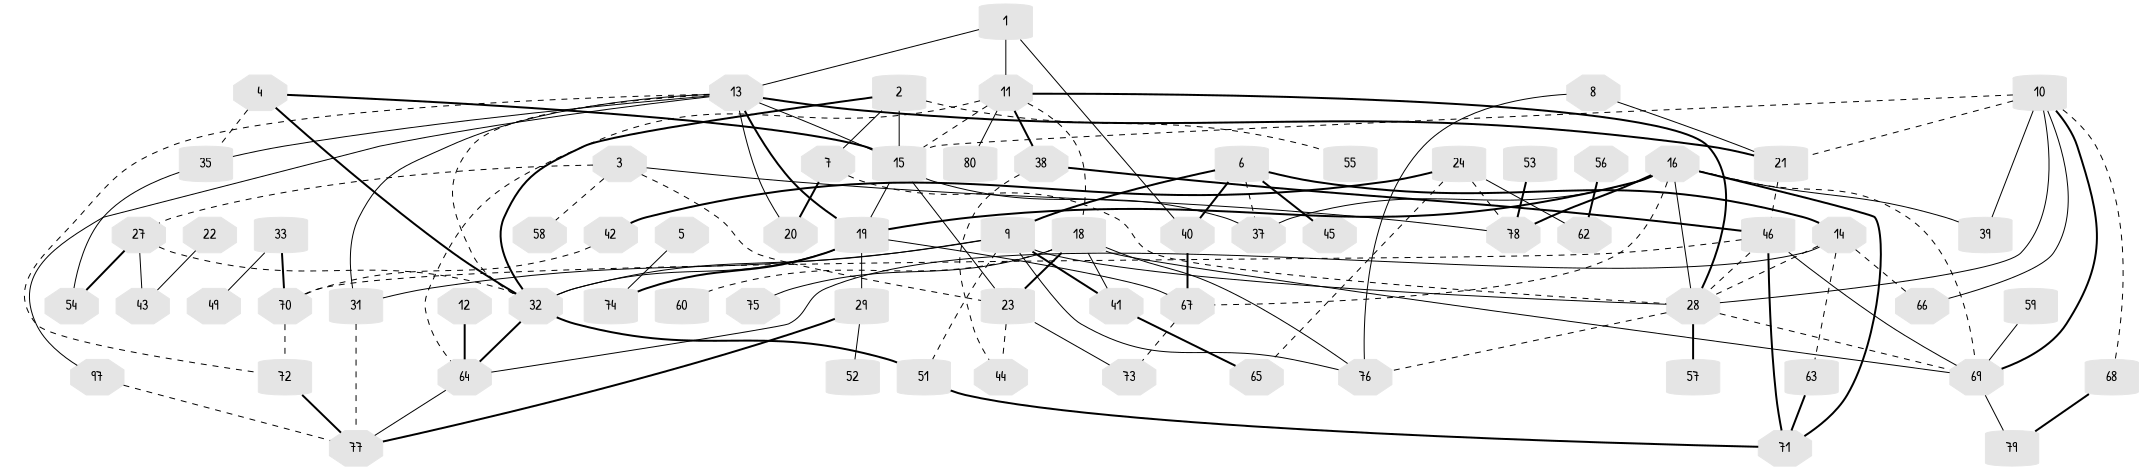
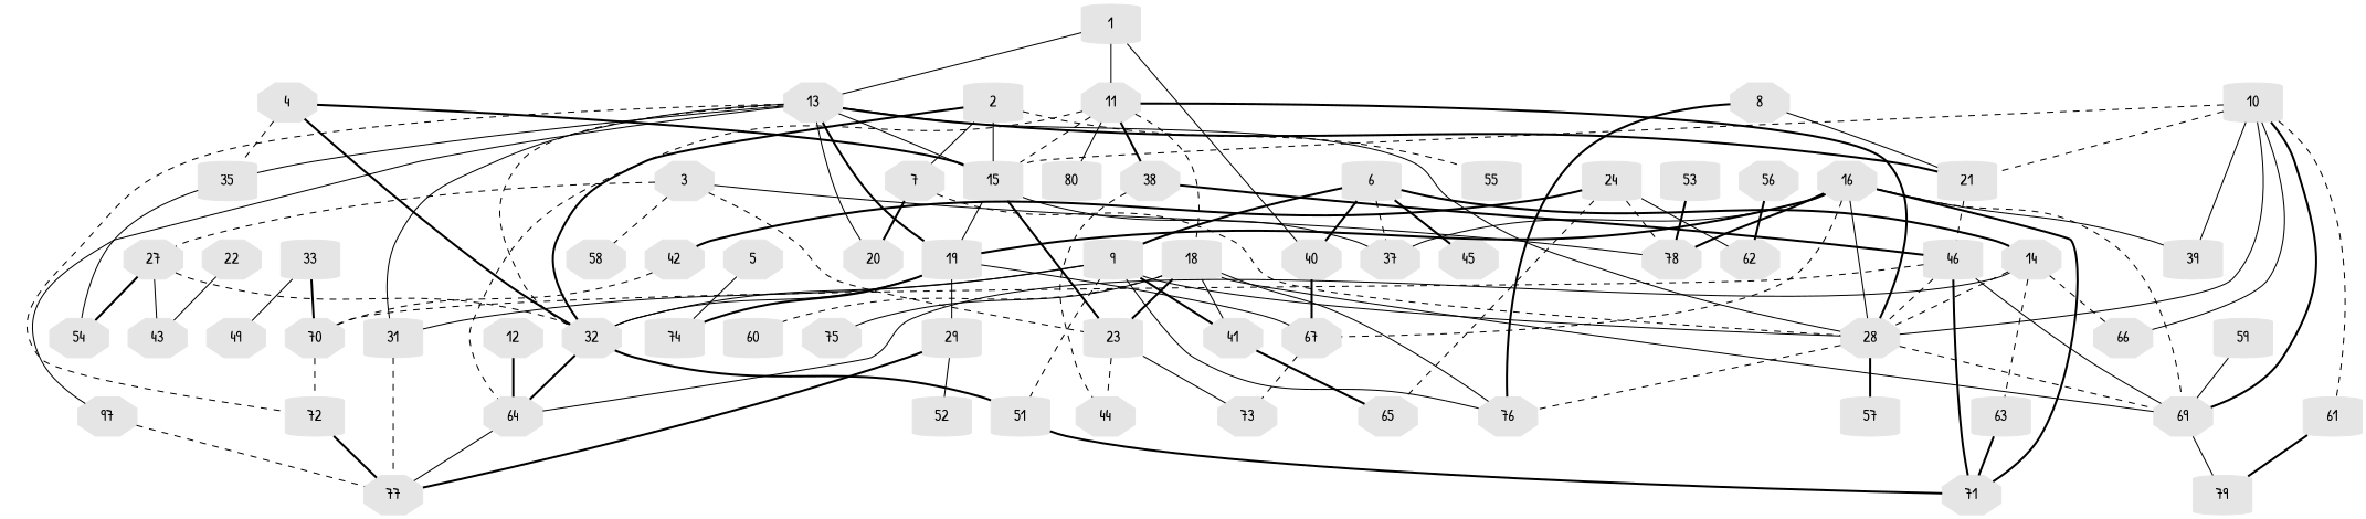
  graph {
    fontname="Patrick Hand"
    node [color=gray90 fontname="Patrick Hand" shape=octagon style=filled]
    edge [fontname="Patrick Hand" style=solid weight=1.0]
    1 [shape=cylinder]
    11
    13
    40
    15 [shape=cylinder]
    28
    18 [shape=cylinder]
    38
    64
    80 [shape=cylinder]
    32
    35 [shape=cylinder]
    19 [shape=cylinder]
    20
    21 [shape=cylinder]
    31 [shape=cylinder]
    n17 [label=97]
    72 [shape=cylinder]
    67
    2 [shape=cylinder]
    7
    55 [shape=cylinder]
    23 [shape=cylinder]
    37
    51 [shape=cylinder]
    3
    27
    58
    78
    44
    73
    43
    54
    4
    74 [shape=cylinder]
    5
    29 [shape=cylinder]
    6 [shape=cylinder]
    9 [shape=cylinder]
    14
    45
    76
    41
    66
    63 [shape=cylinder]
    69
    57 [shape=cylinder]
    8
    46 [shape=cylinder]
    77
    65
    71
    10 [shape=cylinder]
    39 [shape=cylinder]
-   61 [shape=cylinder label=68]
+   61 [shape=cylinder]
    79 [shape=cylinder]
    60 [shape=cylinder]
    75
    12
    16
    52 [shape=cylinder]
    70
    22
    24 [shape=cylinder]
    42
    62
    33 [shape=cylinder]
    49
    53 [shape=cylinder]
    56
    59 [shape=cylinder]
    1 -- 11
    1 -- 13
    1 -- 40
    11 -- 15 [style=dashed]
    11 -- 28 [style=bold]
    11 -- 18 [style=dashed]
    11 -- 38 [style=bold]
    11 -- 64 [style=dashed]
    11 -- 80
    13 -- 15
+   13 -- 28
    13 -- 32 [style=dashed]
    13 -- 35
    13 -- 19 [style=bold weight=2.0]
    13 -- 20
    13 -- 21 [style=bold]
    13 -- 31 [weight=2.0]
    13 -- n17
    13 -- 72 [style=dashed]
    40 -- 67 [style=bold]
    15 -- 19
-   15 -- 23
+   15 -- 23 [style=bold]
    15 -- 37
    28 -- 76 [style=dashed]
    28 -- 69 [style=dashed]
    28 -- 57 [style=bold]
    18 -- 23 [style=bold]
    18 -- 76
    18 -- 41
    18 -- 69
    18 -- 60 [style=dashed]
    18 -- 75
    38 -- 44 [style=dashed]
    38 -- 46 [style=bold]
    64 -- 77
    32 -- 64 [style=bold]
    32 -- 51 [style=bold]
    35 -- 54
    19 -- 32
    19 -- 67
    19 -- 74 [style=bold]
    19 -- 29
    21 -- 46 [style=dashed]
    31 -- 77 [style=dashed]
    n17 -- 77 [style=dashed]
    72 -- 77 [style=bold]
    67 -- 73 [style=dashed]
    2 -- 15 [weight=2.0]
    2 -- 32 [style=bold]
    2 -- 7
    2 -- 55 [style=dashed]
    7 -- 28 [style=dashed]
    7 -- 20 [style=bold]
    23 -- 44 [style=dashed]
    23 -- 73
    51 -- 71 [style=bold]
    3 -- 23 [style=dashed]
    3 -- 27 [style=dashed]
    3 -- 58 [style=dashed]
    3 -- 78
    27 -- 32 [style=dashed]
    27 -- 43
    27 -- 54 [style=bold]
    4 -- 15 [style=bold]
    4 -- 32 [style=bold]
    4 -- 35 [style=dashed]
    5 -- 74
    29 -- 77 [style=bold]
    29 -- 52
    6 -- 40 [style=bold]
    6 -- 37 [style=dashed]
    6 -- 9 [style=bold]
    6 -- 14 [style=bold]
    6 -- 45 [style=bold]
    9 -- 28
    9 -- 32
    9 -- 31
    9 -- 51 [style=dashed]
    9 -- 76
    9 -- 41 [style=bold]
    14 -- 28 [style=dashed]
    14 -- 64
    14 -- 66 [style=dashed]
    14 -- 63 [style=dashed]
    41 -- 65 [style=bold]
    63 -- 71 [style=bold]
    69 -- 79
    8 -- 21
-   8 -- 76
+   8 -- 76 [style=bold]
    46 -- 28 [style=dashed]
    46 -- 69
    46 -- 71 [style=bold]
    46 -- 70 [style=dashed]
    10 -- 15 [style=dashed]
    10 -- 28
    10 -- 21 [style=dashed]
    10 -- 66
    10 -- 69 [style=bold]
    10 -- 39
    10 -- 61 [style=dashed]
    61 -- 79 [style=bold]
    12 -- 64 [style=bold]
    16 -- 28
    16 -- 19 [style=bold]
    16 -- 67 [style=dashed]
    16 -- 37
    16 -- 78 [style=bold]
    16 -- 69 [style=dashed]
    16 -- 71 [style=bold]
    16 -- 39
    70 -- 72 [style=dashed]
    22 -- 43
    24 -- 78 [style=dashed]
    24 -- 65 [style=dashed]
    24 -- 42 [style=bold]
    24 -- 62
    42 -- 70 [style=dashed]
    33 -- 70 [style=bold]
    33 -- 49
    53 -- 78 [style=bold]
    56 -- 62 [style=bold]
    59 -- 69
  }
